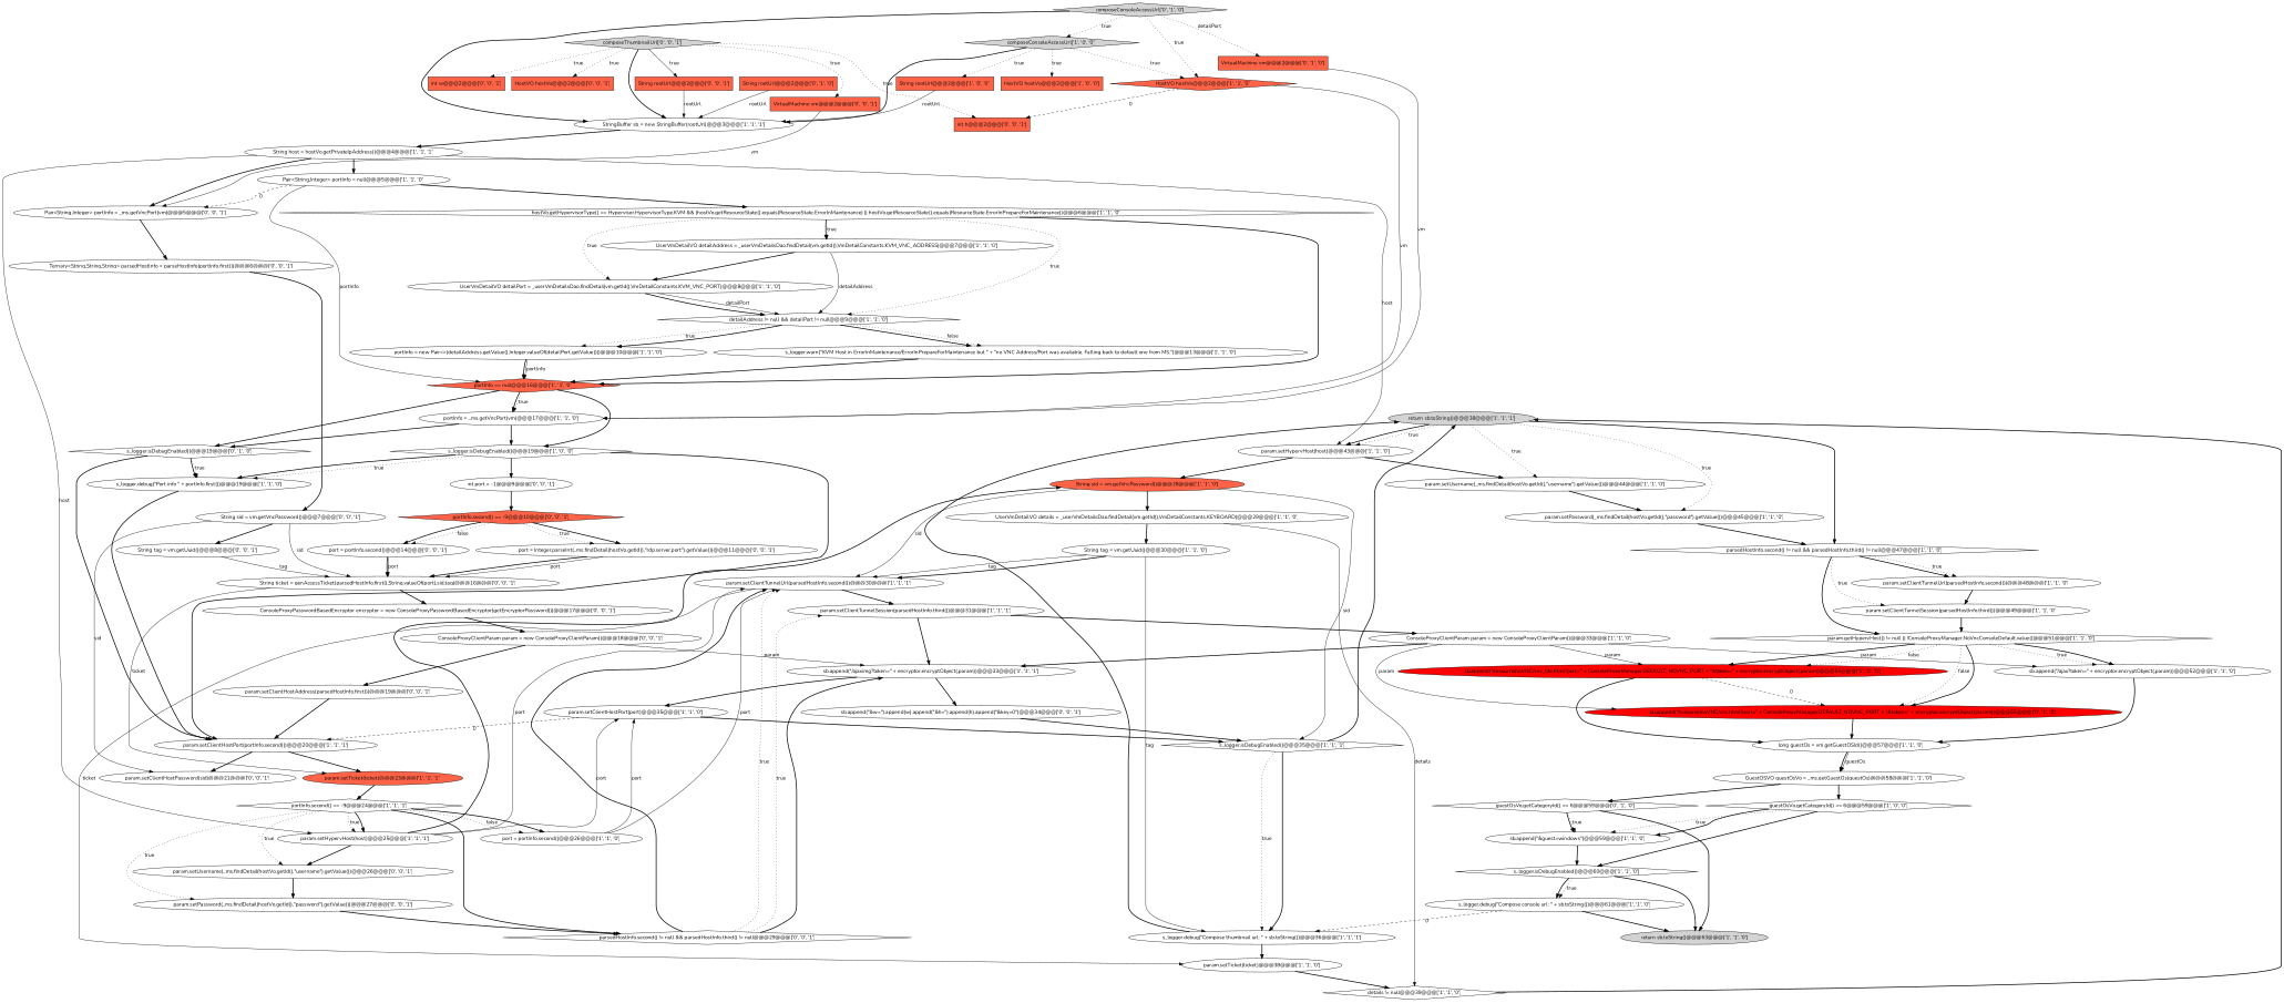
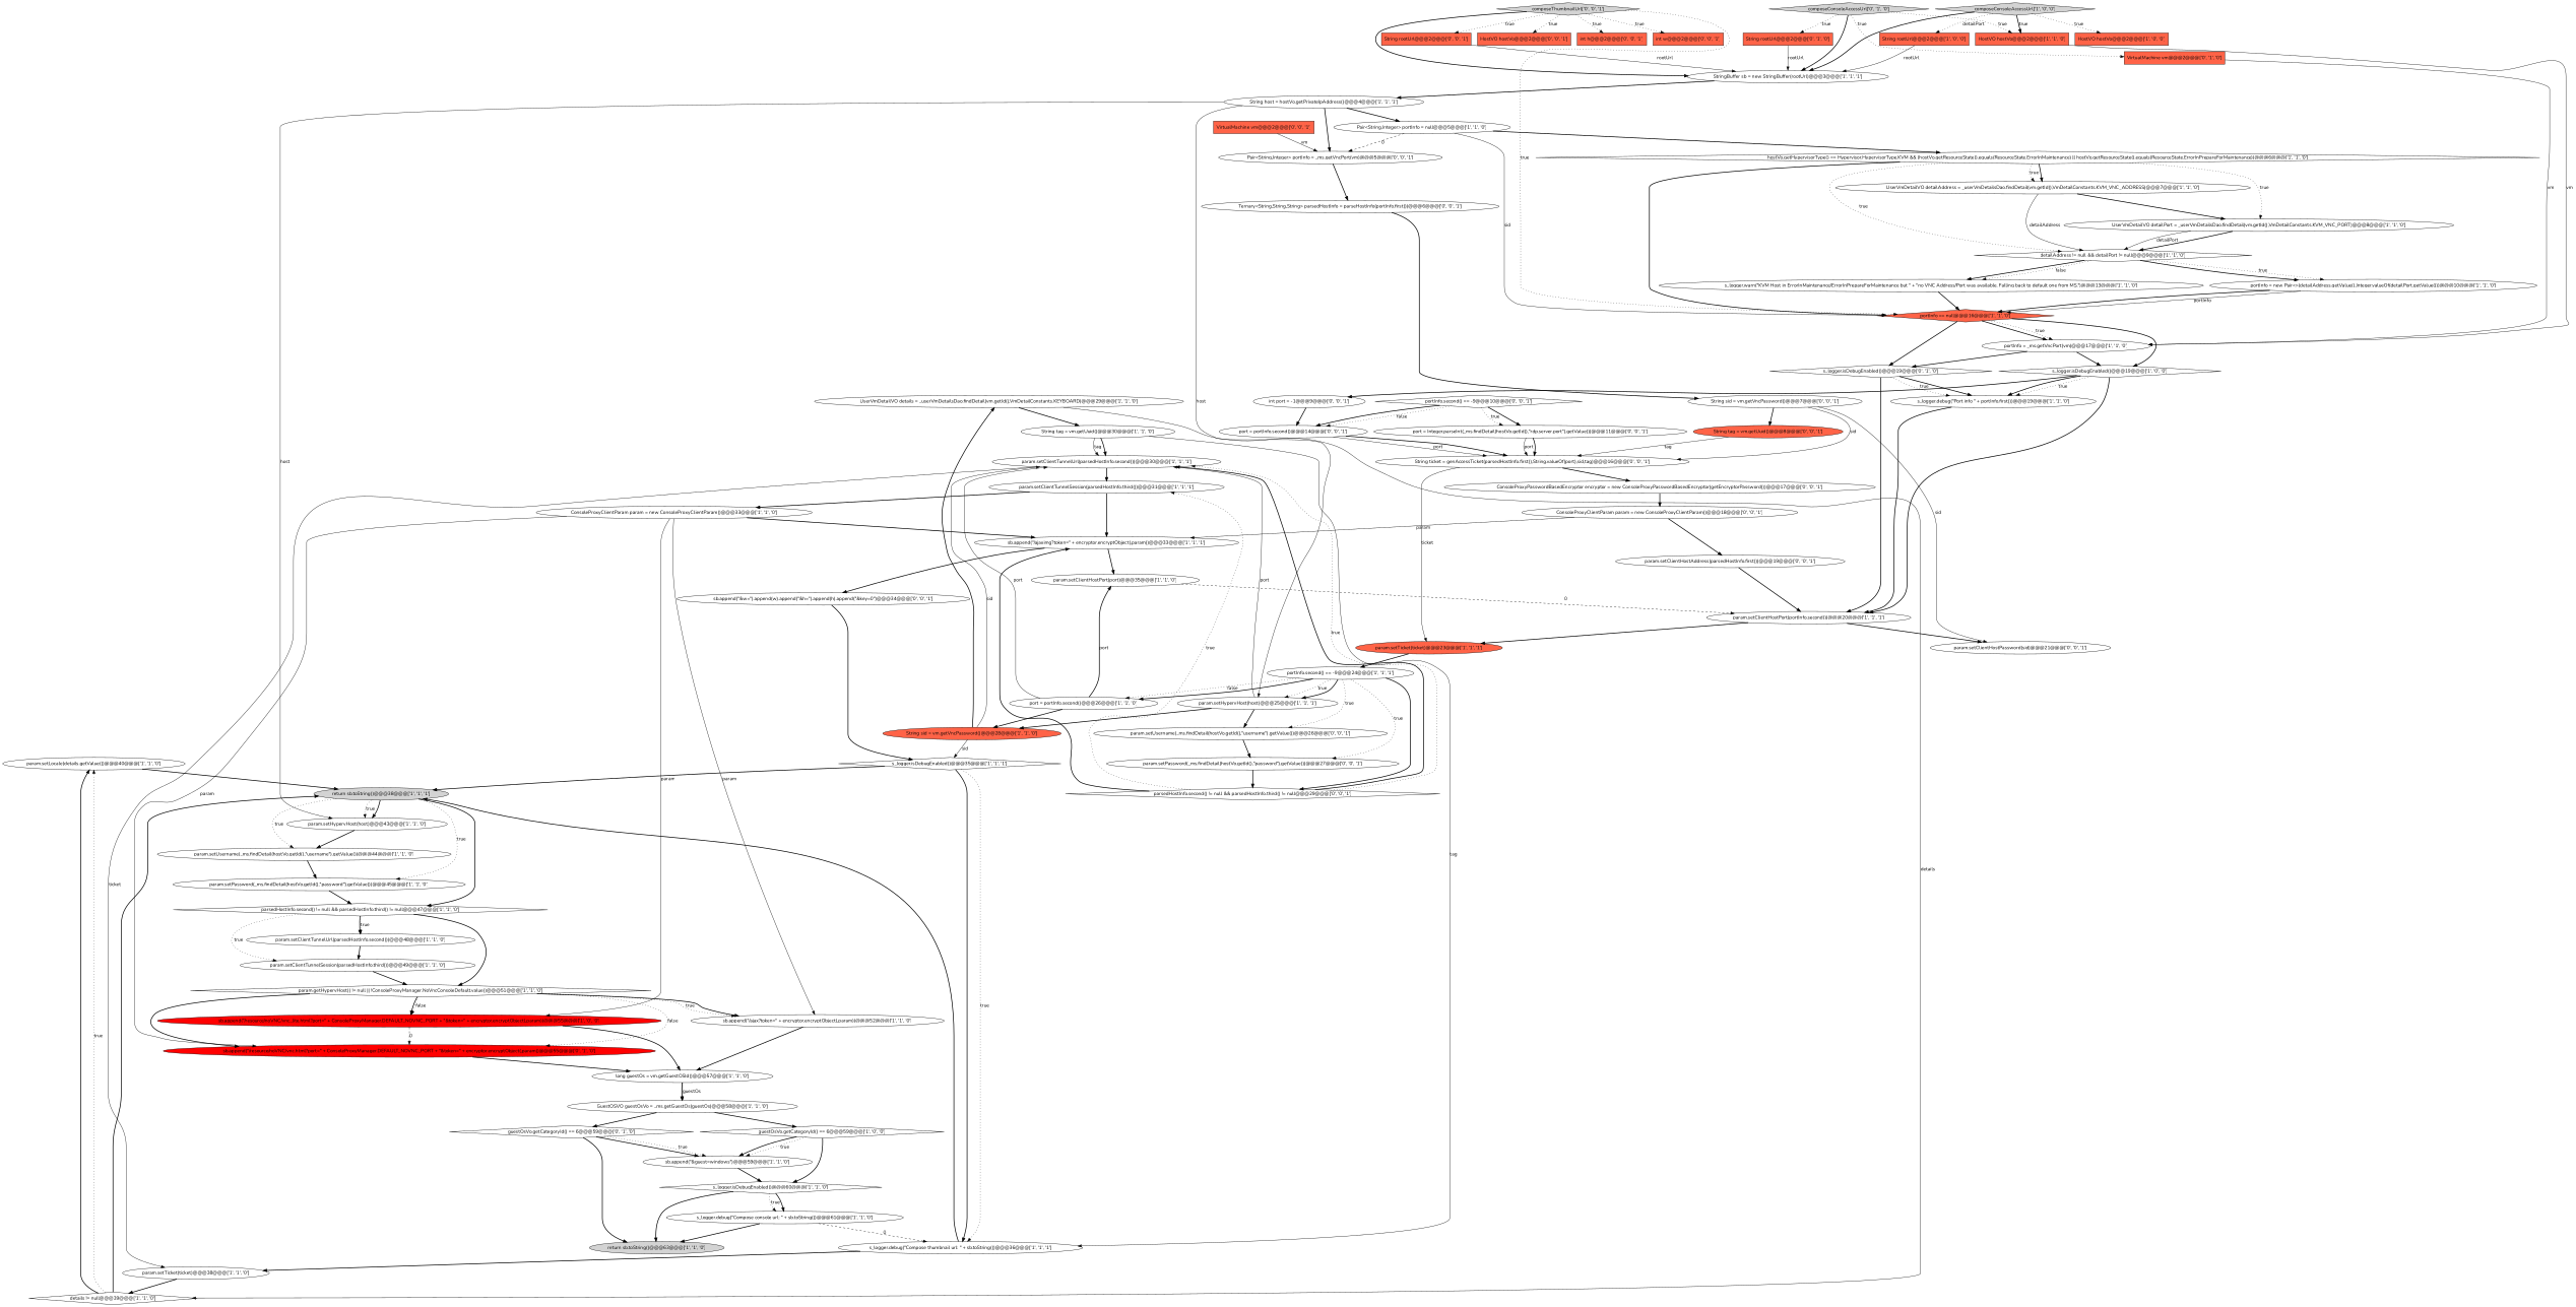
  digraph {
    fontname=Nunito
    node [fillcolor=white fontname=Nunito shape=ellipse style=filled]
    edge [fontname=Nunito style=bold]
+   n1 [label="param.setLocale(details.getValue())@@@40@@@['1', '1', '0']"]
    n2 [fillcolor=lightgray label="return sb.toString()@@@38@@@['1', '1', '1']"]
    n3 [label="param.setHypervHost(host)@@@43@@@['1', '1', '0']"]
    n4 [label="param.setUsername(_ms.findDetail(hostVo.getId(),\"username\").getValue())@@@44@@@['1', '1', '0']"]
    n5 [label="param.setPassword(_ms.findDetail(hostVo.getId(),\"password\").getValue())@@@45@@@['1', '1', '0']"]
    n6 [label="parsedHostInfo.second() != null && parsedHostInfo.third() != null@@@47@@@['1', '1', '0']" shape=diamond]
    n7 [fillcolor=tomato label="param.setTicket(ticket)@@@23@@@['1', '1', '1']"]
-   n8 [label="portInfo.second() == -9@@@24@@@['1', '1', '1']" shape=diamond]
+   n8 [label="portInfo.second() == -9@@@24@@@['1', '1', '1']"]
    n9 [label="port = portInfo.second()@@@14@@@['0', '0', '1']"]
    n10 [label="String ticket = genAccessTicket(parsedHostInfo.first(),String.valueOf(port),sid,tag)@@@16@@@['0', '0', '1']"]
    n11 [label="ConsoleProxyPasswordBasedEncryptor encryptor = new ConsoleProxyPasswordBasedEncryptor(getEncryptorPassword())@@@17@@@['0', '0', '1']"]
    n12 [label="long guestOs = vm.getGuestOSId()@@@57@@@['1', '1', '0']"]
    n13 [label="GuestOSVO guestOsVo = _ms.getGuestOs(guestOs)@@@58@@@['1', '1', '0']"]
    n14 [label="guestOsVo.getCategoryId() == 6@@@59@@@['1', '0', '0']" shape=diamond]
    n15 [label="guestOsVo.getCategoryId() == 6@@@59@@@['0', '1', '0']" shape=diamond]
    n16 [fillcolor=tomato label="VirtualMachine vm@@@2@@@['0', '0', '1']" shape=box]
    n17 [label="Pair<String,Integer> portInfo = _ms.getVncPort(vm)@@@5@@@['0', '0', '1']"]
    n18 [label="Ternary<String,String,String> parsedHostInfo = parseHostInfo(portInfo.first())@@@6@@@['0', '0', '1']"]
    n19 [label="param.setClientHostAddress(parsedHostInfo.first())@@@19@@@['0', '0', '1']"]
    n20 [label="param.setClientHostPort(portInfo.second())@@@20@@@['1', '1', '1']"]
    n21 [label="param.setClientHostPassword(sid)@@@21@@@['0', '0', '1']"]
    n22 [label="s_logger.debug(\"Port info \" + portInfo.first())@@@19@@@['1', '1', '0']"]
    n23 [label="ConsoleProxyClientParam param = new ConsoleProxyClientParam()@@@18@@@['0', '0', '1']"]
    n24 [fillcolor=lightgray label="composeConsoleAccessUrl['0', '1', '0']" shape=diamond]
-   n25 [fillcolor=tomato label="HostVO hostVo@@@2@@@['1', '1', '0']" shape=diamond]
+   n25 [fillcolor=tomato label="HostVO hostVo@@@2@@@['1', '1', '0']" shape=box]
    n26 [fillcolor=tomato label="VirtualMachine vm@@@2@@@['0', '1', '0']" shape=box]
    n27 [fillcolor=tomato label="String rootUrl@@@2@@@['0', '1', '0']" shape=box]
    n28 [label="StringBuffer sb = new StringBuffer(rootUrl)@@@3@@@['1', '1', '1']"]
    n29 [fillcolor=tomato label="int h@@@2@@@['0', '0', '1']" shape=box]
    n30 [label="portInfo = _ms.getVncPort(vm)@@@17@@@['1', '1', '0']"]
    n31 [label="String host = hostVo.getPrivateIpAddress()@@@4@@@['1', '1', '1']"]
    n32 [label="String tag = vm.getUuid()@@@30@@@['1', '1', '0']"]
    n33 [label="s_logger.debug(\"Compose thumbnail url: \" + sb.toString())@@@36@@@['1', '1', '1']"]
    n34 [label="param.setClientTunnelUrl(parsedHostInfo.second())@@@30@@@['1', '1', '1']"]
    n35 [label="param.setTicket(ticket)@@@38@@@['1', '1', '0']"]
    n36 [label="param.setClientTunnelSession(parsedHostInfo.third())@@@31@@@['1', '1', '1']"]
    n37 [label="String sid = vm.getVncPassword()@@@7@@@['0', '0', '1']"]
-   n38 [label="String tag = vm.getUuid()@@@8@@@['0', '0', '1']"]
+   n38 [fillcolor=tomato label="String tag = vm.getUuid()@@@8@@@['0', '0', '1']"]
    n39 [label="details != null@@@39@@@['1', '1', '0']" shape=diamond]
    n40 [label="UserVmDetailVO details = _userVmDetailsDao.findDetail(vm.getId(),VmDetailConstants.KEYBOARD)@@@29@@@['1', '1', '0']"]
    n41 [fillcolor=tomato label="int w@@@2@@@['0', '0', '1']" shape=box]
    n42 [label="s_logger.isDebugEnabled()@@@35@@@['1', '1', '1']" shape=diamond]
    n43 [label="param.setClientTunnelSession(parsedHostInfo.third())@@@49@@@['1', '1', '0']"]
    n44 [label="param.getHypervHost() != null || !ConsoleProxyManager.NoVncConsoleDefault.value()@@@51@@@['1', '1', '0']" shape=diamond]
    n45 [fillcolor=red label="sb.append(\"/resource/noVNC/vnc_lite.html?port=\" + ConsoleProxyManager.DEFAULT_NOVNC_PORT + \"&token=\" + encryptor.encryptObject(,param))@@@55@@@['1', '0', '0']"]
    n46 [fillcolor=red label="sb.append(\"/resource/noVNC/vnc.html?port=\" + ConsoleProxyManager.DEFAULT_NOVNC_PORT + \"&token=\" + encryptor.encryptObject(,param))@@@55@@@['0', '1', '0']"]
    n47 [label="sb.append(\"/ajax?token=\" + encryptor.encryptObject(,param))@@@52@@@['1', '1', '0']"]
    n48 [label="ConsoleProxyClientParam param = new ConsoleProxyClientParam()@@@33@@@['1', '1', '0']"]
    n49 [label="sb.append(\"/ajaximg?token=\" + encryptor.encryptObject(,param))@@@33@@@['1', '1', '1']"]
    n50 [label="param.setClientHostPort(port)@@@35@@@['1', '1', '0']"]
    n51 [label="sb.append(\"&w=\").append(w).append(\"&h=\").append(h).append(\"&key=0\")@@@34@@@['0', '0', '1']"]
    n52 [label="s_logger.isDebugEnabled()@@@19@@@['1', '0', '0']" shape=diamond]
    n53 [label="int port = -1@@@9@@@['0', '0', '1']"]
    n54 [label="s_logger.isDebugEnabled()@@@19@@@['0', '1', '0']" shape=diamond]
-   n55 [fillcolor=tomato label="portInfo.second() == -9@@@10@@@['0', '0', '1']" shape=diamond]
+   n55 [label="portInfo.second() == -9@@@10@@@['0', '0', '1']" shape=diamond]
    n56 [label="port = Integer.parseInt(_ms.findDetail(hostVo.getId(),\"rdp.server.port\").getValue())@@@11@@@['0', '0', '1']"]
    n57 [label="param.setClientTunnelUrl(parsedHostInfo.second())@@@48@@@['1', '1', '0']"]
    n58 [fillcolor=lightgray label="composeThumbnailUrl['0', '0', '1']" shape=diamond]
    n59 [fillcolor=tomato label="HostVO hostVo@@@2@@@['0', '0', '1']" shape=box]
    n60 [fillcolor=tomato label="String rootUrl@@@2@@@['0', '0', '1']" shape=box]
    n61 [label="UserVmDetailVO detailPort = _userVmDetailsDao.findDetail(vm.getId(),VmDetailConstants.KVM_VNC_PORT)@@@8@@@['1', '1', '0']"]
    n62 [label="detailAddress != null && detailPort != null@@@9@@@['1', '1', '0']" shape=diamond]
    n63 [label="portInfo = new Pair<>(detailAddress.getValue(),Integer.valueOf(detailPort.getValue()))@@@10@@@['1', '1', '0']"]
    n64 [label="s_logger.warn(\"KVM Host in ErrorInMaintenance/ErrorInPrepareForMaintenance but \" + \"no VNC Address/Port was available. Falling back to default one from MS.\")@@@13@@@['1', '1', '0']"]
    n65 [label="UserVmDetailVO detailAddress = _userVmDetailsDao.findDetail(vm.getId(),VmDetailConstants.KVM_VNC_ADDRESS)@@@7@@@['1', '1', '0']"]
    n66 [fillcolor=tomato label="portInfo == null@@@16@@@['1', '1', '0']" shape=diamond]
    n67 [label="hostVo.getHypervisorType() == Hypervisor.HypervisorType.KVM && (hostVo.getResourceState().equals(ResourceState.ErrorInMaintenance) || hostVo.getResourceState().equals(ResourceState.ErrorInPrepareForMaintenance))@@@6@@@['1', '1', '0']" shape=diamond]
    n68 [label="port = portInfo.second()@@@26@@@['1', '1', '0']"]
    n69 [fillcolor=tomato label="String sid = vm.getVncPassword()@@@28@@@['1', '1', '0']"]
    n70 [label="s_logger.isDebugEnabled()@@@60@@@['1', '1', '0']" shape=diamond]
    n71 [label="s_logger.debug(\"Compose console url: \" + sb.toString())@@@61@@@['1', '1', '0']"]
    n72 [fillcolor=lightgray label="return sb.toString()@@@63@@@['1', '1', '0']"]
    n73 [label="sb.append(\"&guest=windows\")@@@59@@@['1', '1', '0']"]
    n74 [label="param.setPassword(_ms.findDetail(hostVo.getId(),\"password\").getValue())@@@27@@@['0', '0', '1']"]
    n75 [label="parsedHostInfo.second() != null && parsedHostInfo.third() != null@@@29@@@['0', '0', '1']" shape=diamond]
    n76 [fillcolor=tomato label="String rootUrl@@@2@@@['1', '0', '0']" shape=box]
    n77 [label="param.setHypervHost(host)@@@25@@@['1', '1', '1']"]
    n78 [label="Pair<String,Integer> portInfo = null@@@5@@@['1', '1', '0']"]
    n79 [label="param.setUsername(_ms.findDetail(hostVo.getId(),\"username\").getValue())@@@26@@@['0', '0', '1']"]
    n80 [fillcolor=tomato label="HostVO hostVo@@@2@@@['1', '0', '0']" shape=box]
    n81 [fillcolor=lightgray label="composeConsoleAccessUrl['1', '0', '0']" shape=diamond]
+   n1 -> n2
    n2 -> n3
    n2 -> n3 [label=true style=dotted]
    n2 -> n4 [label=true style=dotted]
    n2 -> n5 [label=true style=dotted]
    n2 -> n6
    n3 -> n4
    n4 -> n5
    n5 -> n6
    n6 -> n43 [label=true style=dotted]
    n6 -> n44
    n6 -> n57
    n6 -> n57 [label=true style=dotted]
    n7 -> n8
    n8 -> n68 [label=false style=dotted]
    n8 -> n68
    n8 -> n74 [label=true style=dotted]
    n8 -> n75
    n8 -> n77 [label=true style=dotted]
    n8 -> n77
    n8 -> n79 [label=true style=dotted]
    n9 -> n10
    n9 -> n10 [label=port style=solid]
    n10 -> n7 [label=ticket style=solid]
    n10 -> n11
    n11 -> n23
    n12 -> n13 [label=guestOs style=solid]
    n12 -> n13
    n13 -> n14
    n13 -> n15
    n14 -> n70
    n14 -> n73 [label=true style=dotted]
    n14 -> n73
    n15 -> n72
    n15 -> n73
    n15 -> n73 [label=true style=dotted]
    n16 -> n17 [label=vm style=solid]
    n17 -> n18
    n18 -> n37
    n19 -> n20
    n20 -> n7
    n20 -> n21
    n22 -> n20
    n23 -> n19
    n23 -> n49 [label=param style=solid]
    n24 -> n25 [label=true style=dotted]
-   n24 -> n26 [label=detailPort style=dotted]
-   n24 -> n81 [label=true style=dotted]
+   n24 -> n26 [label=true style=dotted]
+   n24 -> n27 [label=true style=dotted]
    n24 -> n28
-   n25 -> n29 [label=0 style=dashed]
    n25 -> n30 [label=vm style=solid]
    n26 -> n30 [label=vm style=solid]
    n27 -> n28 [label=rootUrl style=solid]
    n28 -> n31
    n30 -> n52
    n30 -> n54
    n31 -> n3 [label=host style=solid]
    n31 -> n17
    n31 -> n77 [label=host style=solid]
    n31 -> n78
    n32 -> n33 [label=tag style=solid]
    n32 -> n34
    n32 -> n34 [label=tag style=solid]
    n33 -> n2
    n33 -> n35
    n34 -> n35 [label=ticket style=solid]
    n34 -> n36
    n35 -> n39
    n36 -> n48
    n36 -> n49
    n37 -> n10 [label=sid style=solid]
    n37 -> n21 [label=sid style=solid]
    n37 -> n38
    n38 -> n10 [label=tag style=solid]
+   n39 -> n1 [label=true style=dotted]
+   n39 -> n1
    n39 -> n2
    n40 -> n32
    n40 -> n39 [label=details style=solid]
    n42 -> n2
    n42 -> n33
    n42 -> n33 [label=true style=dotted]
    n43 -> n44
    n44 -> n45
    n44 -> n45 [label=false style=dotted]
    n44 -> n46 [label=false style=dotted]
    n44 -> n46
    n44 -> n47 [label=true style=dotted]
    n44 -> n47
    n45 -> n12
    n45 -> n46 [label=0 style=dashed]
    n46 -> n12
    n47 -> n12
    n48 -> n45 [label=param style=solid]
    n48 -> n46 [label=param style=solid]
    n48 -> n47 [label=param style=solid]
    n48 -> n49
    n49 -> n50
    n49 -> n51
    n50 -> n20 [label=0 style=dashed]
-   n50 -> n42
    n51 -> n42
    n52 -> n20
    n52 -> n22 [label=true style=dotted]
    n52 -> n22
    n52 -> n53
-   n53 -> n55
+   n53 -> n9
    n54 -> n20
    n54 -> n22
    n54 -> n22 [label=true style=dotted]
    n55 -> n9 [label=false style=dotted]
    n55 -> n9
    n55 -> n56
    n55 -> n56 [label=true style=dotted]
    n56 -> n10
    n56 -> n10 [label=port style=solid]
    n57 -> n43
-   n58 -> n16 [label=true style=dotted]
+   n58 -> n66 [label=true style=dotted]
    n58 -> n28
    n58 -> n29 [label=true style=dotted]
    n58 -> n41 [label=true style=dotted]
    n58 -> n59 [label=true style=dotted]
-   n58 -> n60 [label=true style=solid]
+   n58 -> n60 [label=true style=dotted]
    n60 -> n28 [label=rootUrl style=solid]
    n61 -> n62 [label=detailPort style=solid]
    n61 -> n62
    n62 -> n63 [label=true style=dotted]
    n62 -> n63
    n62 -> n64
    n62 -> n64 [label=false style=dotted]
    n63 -> n66 [label=portInfo style=solid]
    n63 -> n66
    n64 -> n66
    n65 -> n61
    n65 -> n62 [label=detailAddress style=solid]
    n66 -> n30
    n66 -> n30 [label=true style=dotted]
    n66 -> n52
    n66 -> n54
    n67 -> n61 [label=true style=dotted]
    n67 -> n62 [label=true style=dotted]
    n67 -> n65
    n67 -> n65 [label=true style=dotted]
    n67 -> n66
    n68 -> n34 [label=port style=solid]
-   n68 -> n50 [label=port style=solid]
-   n3 -> n69
+   n68 -> n50 [label=port]
+   n68 -> n69
    n69 -> n34 [label=sid style=solid]
    n69 -> n40
    n69 -> n42 [label=sid style=solid]
    n70 -> n71 [label=true style=dotted]
    n70 -> n71
    n70 -> n72
    n71 -> n33 [label=0 style=dashed]
    n71 -> n72
    n73 -> n70
    n74 -> n75
    n75 -> n34
    n75 -> n34 [label=true style=dotted]
    n75 -> n36 [label=true style=dotted]
    n75 -> n49
    n76 -> n28 [label=rootUrl style=solid]
    n77 -> n34 [label=port style=solid]
-   n77 -> n50 [label=port style=solid]
    n77 -> n69
    n77 -> n79
    n78 -> n17 [label=0 style=dashed]
-   n78 -> n66 [label=portInfo style=solid]
+   n78 -> n66 [label=sid style=solid]
    n78 -> n67
    n79 -> n74
-   n81 -> n25 [label=true style=dotted]
+   n81 -> n25 [label=true]
    n81 -> n28
-   n81 -> n76 [label=true style=dotted]
+   n81 -> n76 [label=detailPort style=dotted]
    n81 -> n80 [label=true style=dotted]
  }
